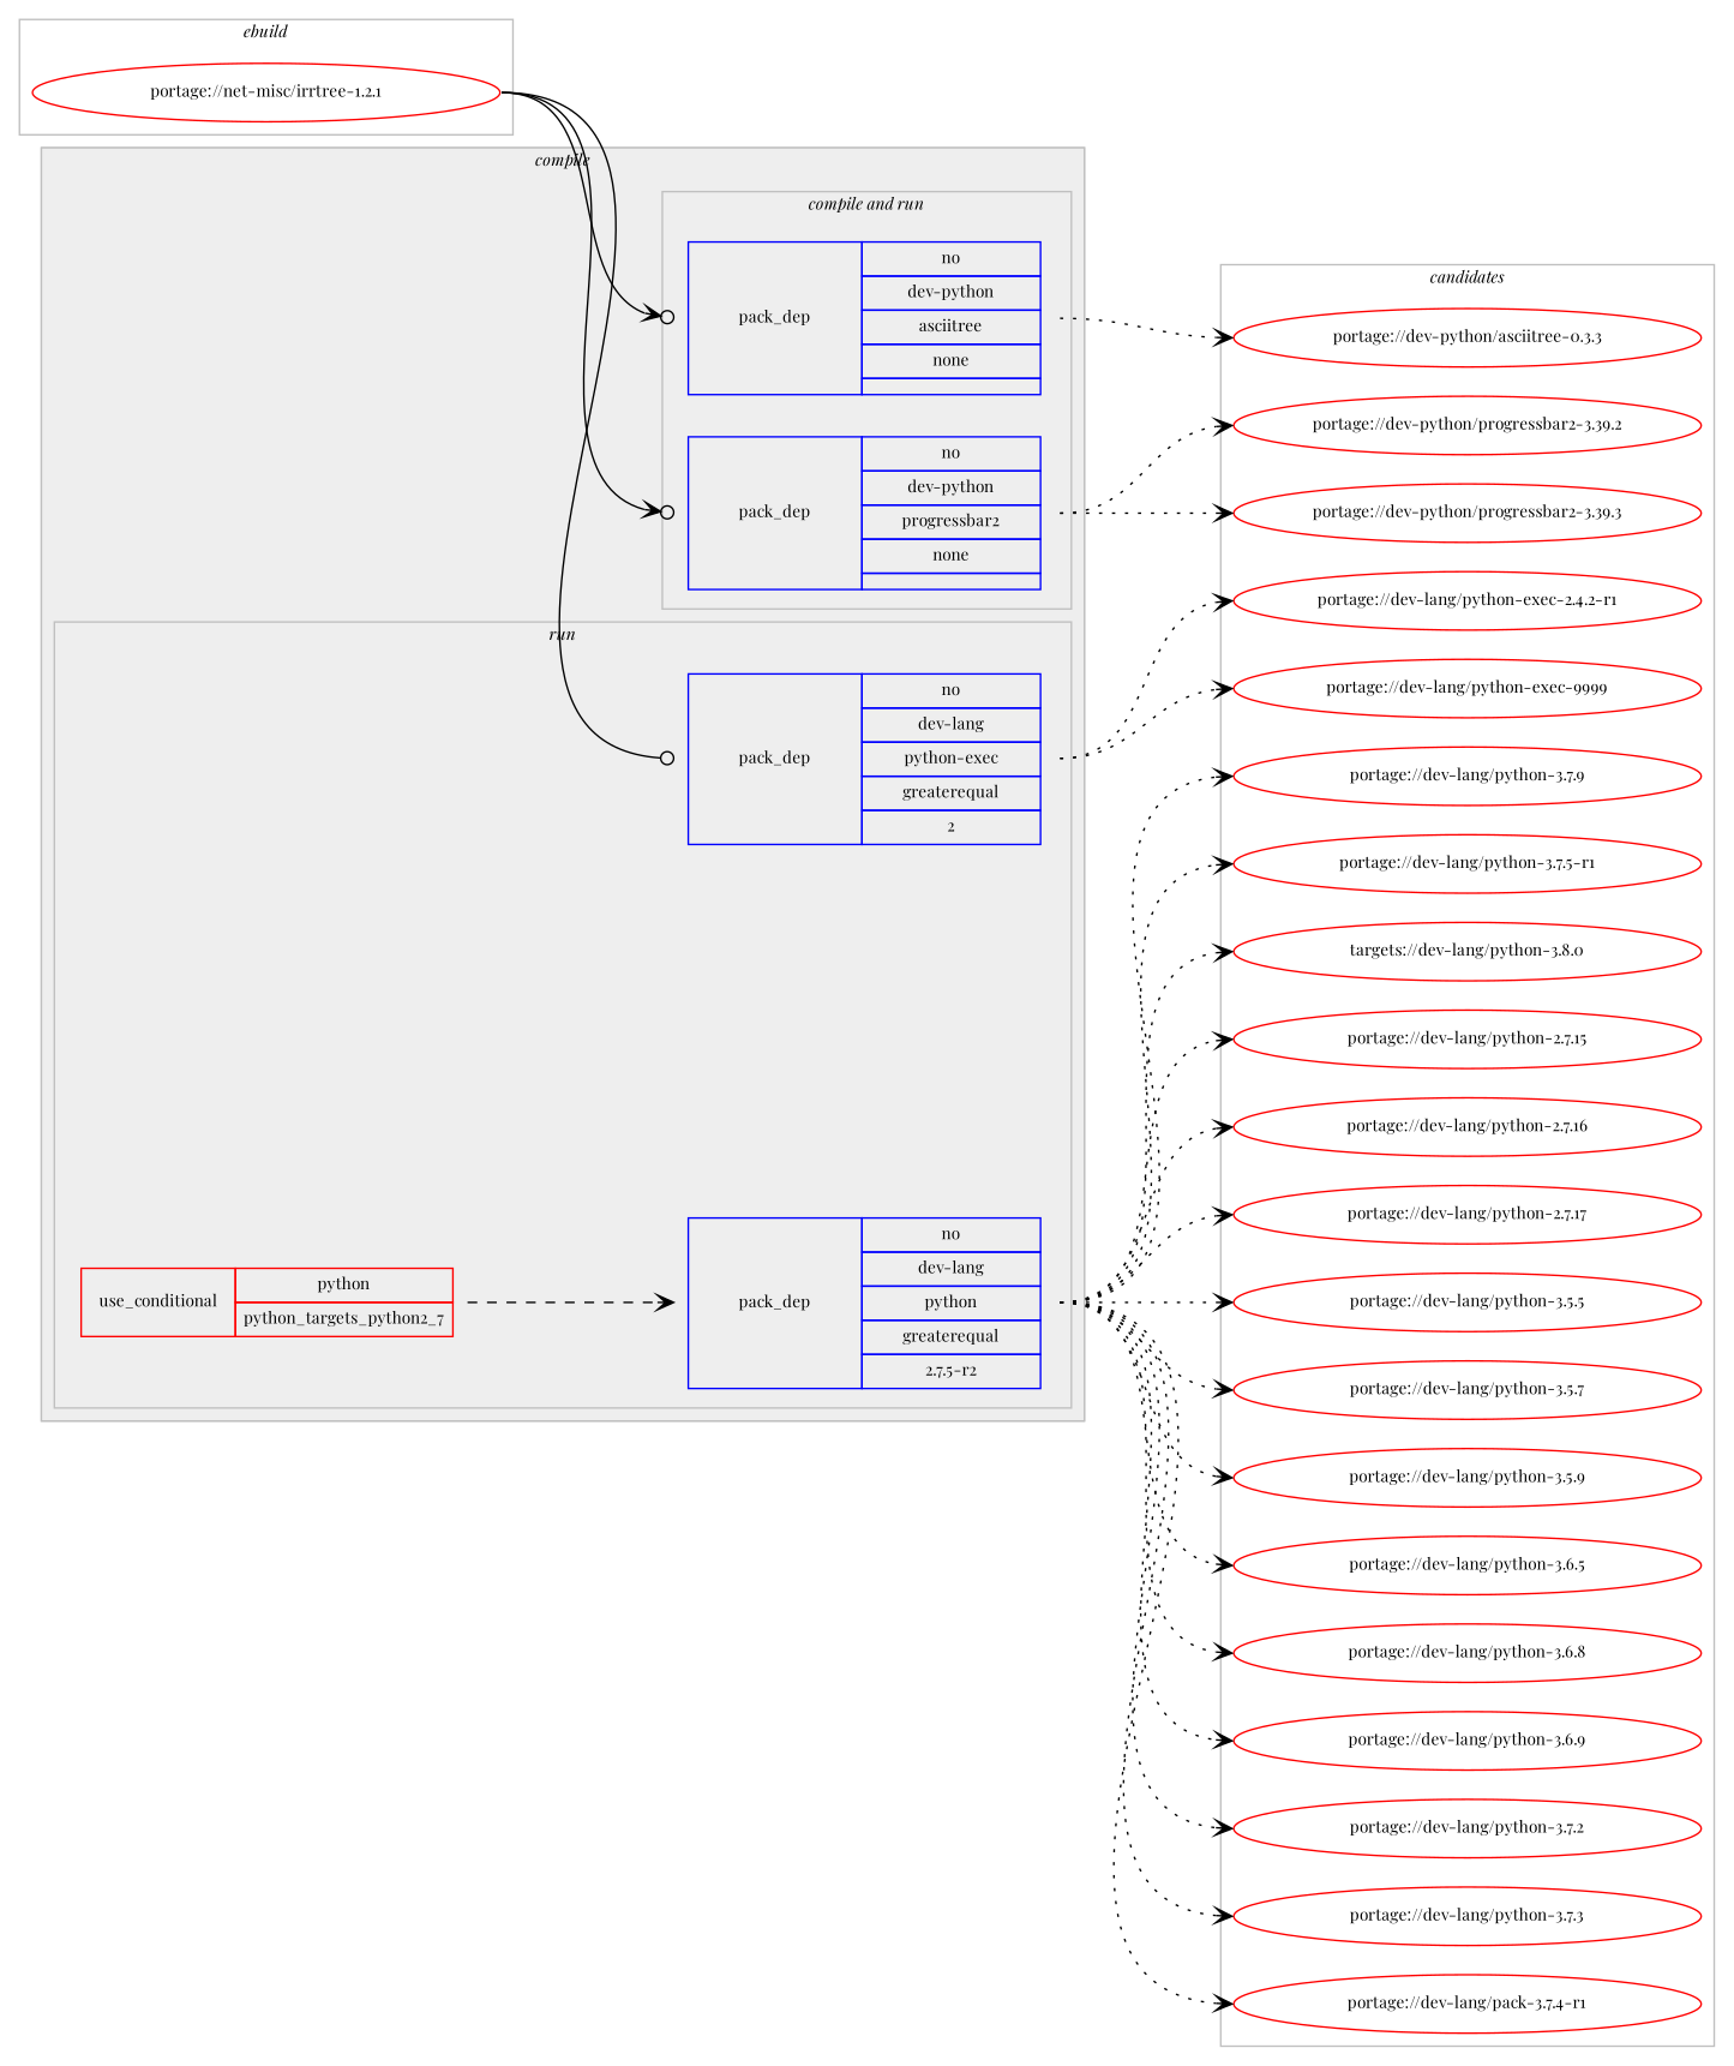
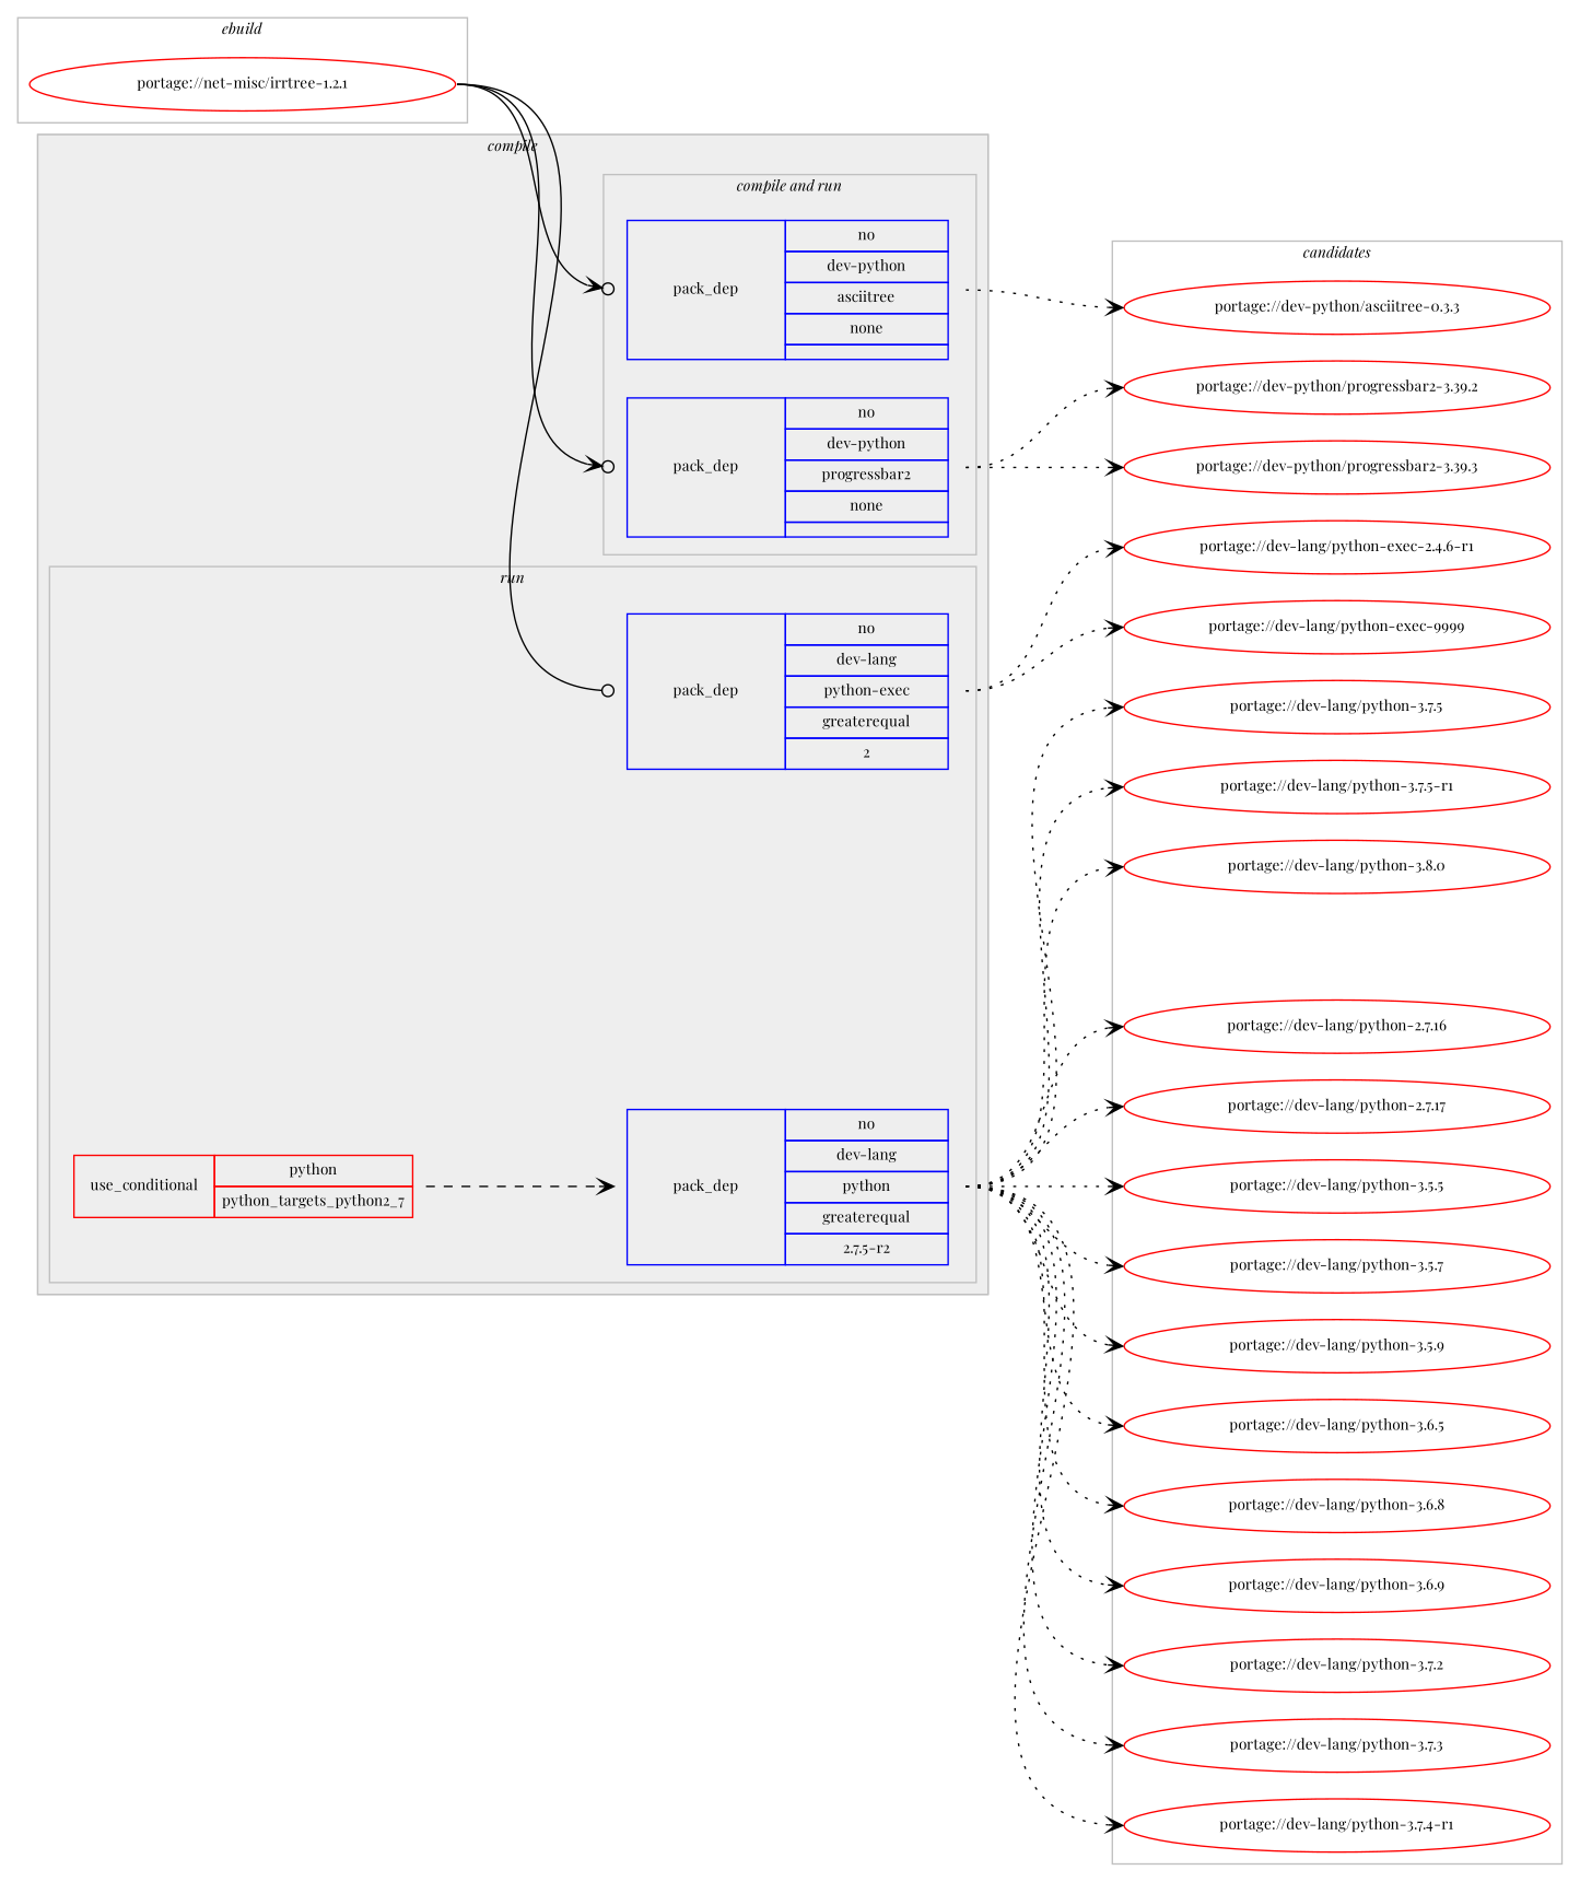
  digraph {
    compound=true
    concentrate=true
    fontname="Playfair Display"
    fontsize=10
    newrank=true
    rankdir=LR
    ranksep=1.5
    node [color=red fontname="Playfair Display" fontsize=10]
    edge [arrowhead=vee fontname="Playfair Display" headport=w style=dotted tailport=e weight=100]
    n1 [label="portage://net-misc/irrtree-1.2.1" width=4]
    n2 [color=blue label=<<TABLE BORDER="0" CELLBORDER="1" CELLSPACING="0" CELLPADDING="4" WIDTH="220"><TR><TD ROWSPAN="6" CELLPADDING="30">pack_dep</TD></TR><TR><TD WIDTH="110">no</TD></TR><TR><TD>dev-python</TD></TR><TR><TD>asciitree</TD></TR><TR><TD>none</TD></TR><TR><TD></TD></TR></TABLE>> shape=none]
    n3 [color=blue label=<<TABLE BORDER="0" CELLBORDER="1" CELLSPACING="0" CELLPADDING="4" WIDTH="220"><TR><TD ROWSPAN="6" CELLPADDING="30">pack_dep</TD></TR><TR><TD WIDTH="110">no</TD></TR><TR><TD>dev-python</TD></TR><TR><TD>progressbar2</TD></TR><TR><TD>none</TD></TR><TR><TD></TD></TR></TABLE>> shape=none]
    n4 [color=blue label=<<TABLE BORDER="0" CELLBORDER="1" CELLSPACING="0" CELLPADDING="4" WIDTH="220"><TR><TD ROWSPAN="6" CELLPADDING="30">pack_dep</TD></TR><TR><TD WIDTH="110">no</TD></TR><TR><TD>dev-lang</TD></TR><TR><TD>python</TD></TR><TR><TD>greaterequal</TD></TR><TR><TD>2.7.5-r2</TD></TR></TABLE>> shape=none]
    n5 [label=<<TABLE BORDER="0" CELLBORDER="1" CELLSPACING="0" CELLPADDING="4"><TR><TD ROWSPAN="3" CELLPADDING="10">use_conditional</TD></TR><TR><TD>python</TD></TR><TR><TD>python_targets_python2_7</TD></TR></TABLE>> shape=none]
    n6 [color=blue label=<<TABLE BORDER="0" CELLBORDER="1" CELLSPACING="0" CELLPADDING="4" WIDTH="220"><TR><TD ROWSPAN="6" CELLPADDING="30">pack_dep</TD></TR><TR><TD WIDTH="110">no</TD></TR><TR><TD>dev-lang</TD></TR><TR><TD>python-exec</TD></TR><TR><TD>greaterequal</TD></TR><TR><TD>2</TD></TR></TABLE>> shape=none]
    n7 [label="portage://dev-python/asciitree-0.3.3" width=4]
    n8 [label="portage://dev-python/progressbar2-3.39.2" width=4]
    n9 [label="portage://dev-python/progressbar2-3.39.3" width=4]
-   n10 [label="portage://dev-lang/python-2.7.15" width=4]
    n11 [label="portage://dev-lang/python-2.7.16" width=4]
    n12 [label="portage://dev-lang/python-2.7.17" width=4]
    n13 [label="portage://dev-lang/python-3.5.5" width=4]
    n14 [label="portage://dev-lang/python-3.5.7" width=4]
    n15 [label="portage://dev-lang/python-3.5.9" width=4]
    n16 [label="portage://dev-lang/python-3.6.5" width=4]
    n17 [label="portage://dev-lang/python-3.6.8" width=4]
    n18 [label="portage://dev-lang/python-3.6.9" width=4]
    n19 [label="portage://dev-lang/python-3.7.2" width=4]
    n20 [label="portage://dev-lang/python-3.7.3" width=4]
-   n21 [label="portage://dev-lang/pack-3.7.4-r1" width=4]
-   n22 [label="portage://dev-lang/python-3.7.9" width=4]
+   n21 [label="portage://dev-lang/python-3.7.4-r1" width=4]
+   n22 [label="portage://dev-lang/python-3.7.5" width=4]
    n23 [label="portage://dev-lang/python-3.7.5-r1" width=4]
-   n24 [label="targets://dev-lang/python-3.8.0" width=4]
-   n25 [label="portage://dev-lang/python-exec-2.4.2-r1" width=4]
+   n24 [label="portage://dev-lang/python-3.8.0" width=4]
+   n25 [label="portage://dev-lang/python-exec-2.4.6-r1" width=4]
    n26 [label="portage://dev-lang/python-exec-9999" width=4]
    subgraph cluster_1 {
      color=gray
      label=<<i>ebuild</i>>
      rank=same
      n1
    }
    subgraph cluster_2 {
      color=gray
      label=<<i>dependencies</i>>
      subgraph cluster_3 {
        color=gray
        fillcolor="#eeeeee"
        label=<<i>compile</i>>
        style=filled
      }
      subgraph cluster_4 {
        color=gray
        fillcolor="#eeeeee"
        label=<<i>compile and run</i>>
        style=filled
        subgraph sub_5 {
          color=gray
          fillcolor="#eeeeee"
          label=<<i>compile and run</i>>
          style=filled
          n2
        }
        subgraph sub_6 {
          color=gray
          fillcolor="#eeeeee"
          label=<<i>compile and run</i>>
          style=filled
          n3
        }
      }
      subgraph cluster_7 {
        color=gray
        fillcolor="#eeeeee"
        label=<<i>run</i>>
        style=filled
        subgraph sub_8 {
          color=gray
          fillcolor="#eeeeee"
          label=<<i>run</i>>
          style=filled
          n5
          subgraph sub_9 {
            color=gray
            fillcolor="#eeeeee"
            label=<<i>run</i>>
            style=filled
            n4
          }
        }
        subgraph sub_10 {
          color=gray
          fillcolor="#eeeeee"
          label=<<i>run</i>>
          style=filled
          n6
        }
      }
    }
    subgraph cluster_11 {
      color=gray
      label=<<i>candidates</i>>
      rank=same
      subgraph sub_12 {
        color=black
        label=<<i>candidates</i>>
        nodesep=1
        rank=same
        n7
      }
      subgraph sub_13 {
        color=black
        label=<<i>candidates</i>>
        nodesep=1
        rank=same
        n8
        n9
      }
      subgraph sub_14 {
        color=black
        label=<<i>candidates</i>>
        nodesep=1
        rank=same
-       n10
        n11
        n12
        n13
        n14
        n15
        n16
        n17
        n18
        n19
        n20
        n21
        n22
        n23
        n24
      }
      subgraph sub_15 {
        color=black
        label=<<i>candidates</i>>
        nodesep=1
        rank=same
        n25
        n26
      }
    }
    n1 -> n2 [arrowhead=odotvee style=solid weight=20]
    n1 -> n3 [arrowhead=odotvee style=solid weight=20]
    n1 -> n6 [arrowhead=odot style=solid weight=20]
    n2 -> n7
    n3 -> n8
    n3 -> n9
-   n4 -> n10
    n4 -> n11
    n4 -> n12
    n4 -> n13
    n4 -> n14
    n4 -> n15
    n4 -> n16
    n4 -> n17
    n4 -> n18
    n4 -> n19
    n4 -> n20
    n4 -> n21
    n4 -> n22
    n4 -> n23
    n4 -> n24
    n5 -> n4 [style=dashed weight=20]
    n6 -> n25
    n6 -> n26
  }
